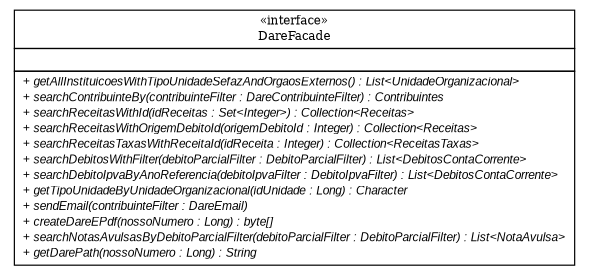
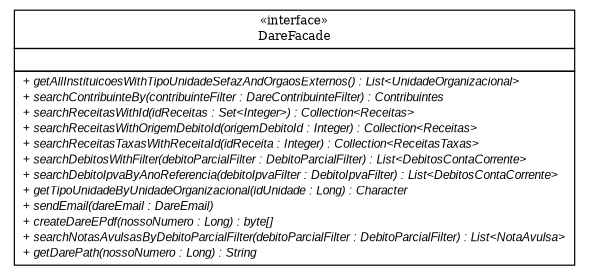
  digraph {
    nodesep=0.25
    ranksep=0.5
    fontname="DejaVu Serif"
-   n1 [fontcolor=black fontname="DejaVu Serif" fontsize=10.0 label=<<table title="br.gov.to.sefaz.arr.dare.facade.DareFacade" border="0" cellborder="1" cellspacing="0" cellpadding="2" port="p" href="./DareFacade.html"> 		<tr><td><table border="0" cellspacing="0" cellpadding="1"> <tr><td align="center" balign="center"> &#171;interface&#187; </td></tr> <tr><td align="center" balign="center"> DareFacade </td></tr> 		</table></td></tr> 		<tr><td><table border="0" cellspacing="0" cellpadding="1"> <tr><td align="left" balign="left">  </td></tr> 		</table></td></tr> 		<tr><td><table border="0" cellspacing="0" cellpadding="1"> <tr><td align="left" balign="left"><font face="arial italic" point-size="10.0"> + getAllInstituicoesWithTipoUnidadeSefazAndOrgaosExternos() : List&lt;UnidadeOrganizacional&gt; </font></td></tr> <tr><td align="left" balign="left"><font face="arial italic" point-size="10.0"> + searchContribuinteBy(contribuinteFilter : DareContribuinteFilter) : Contribuintes </font></td></tr> <tr><td align="left" balign="left"><font face="arial italic" point-size="10.0"> + searchReceitasWithId(idReceitas : Set&lt;Integer&gt;) : Collection&lt;Receitas&gt; </font></td></tr> <tr><td align="left" balign="left"><font face="arial italic" point-size="10.0"> + searchReceitasWithOrigemDebitoId(origemDebitoId : Integer) : Collection&lt;Receitas&gt; </font></td></tr> <tr><td align="left" balign="left"><font face="arial italic" point-size="10.0"> + searchReceitasTaxasWithReceitaId(idReceita : Integer) : Collection&lt;ReceitasTaxas&gt; </font></td></tr> <tr><td align="left" balign="left"><font face="arial italic" point-size="10.0"> + searchDebitosWithFilter(debitoParcialFilter : DebitoParcialFilter) : List&lt;DebitosContaCorrente&gt; </font></td></tr> <tr><td align="left" balign="left"><font face="arial italic" point-size="10.0"> + searchDebitoIpvaByAnoReferencia(debitoIpvaFilter : DebitoIpvaFilter) : List&lt;DebitosContaCorrente&gt; </font></td></tr> <tr><td align="left" balign="left"><font face="arial italic" point-size="10.0"> + getTipoUnidadeByUnidadeOrganizacional(idUnidade : Long) : Character </font></td></tr> <tr><td align="left" balign="left"><font face="arial italic" point-size="10.0"> + sendEmail(contribuinteFilter : DareEmail) </font></td></tr> <tr><td align="left" balign="left"><font face="arial italic" point-size="10.0"> + createDareEPdf(nossoNumero : Long) : byte[] </font></td></tr> <tr><td align="left" balign="left"><font face="arial italic" point-size="10.0"> + searchNotasAvulsasByDebitoParcialFilter(debitoParcialFilter : DebitoParcialFilter) : List&lt;NotaAvulsa&gt; </font></td></tr> <tr><td align="left" balign="left"><font face="arial italic" point-size="10.0"> + getDarePath(nossoNumero : Long) : String </font></td></tr> 		</table></td></tr> 		</table>> shape=plaintext]
+   n1 [fontcolor=black fontname="DejaVu Serif" fontsize=10.0 label=<<table title="br.gov.to.sefaz.arr.dare.facade.DareFacade" border="0" cellborder="1" cellspacing="0" cellpadding="2" port="p" href="./DareFacade.html"> 		<tr><td><table border="0" cellspacing="0" cellpadding="1"> <tr><td align="center" balign="center"> &#171;interface&#187; </td></tr> <tr><td align="center" balign="center"> DareFacade </td></tr> 		</table></td></tr> 		<tr><td><table border="0" cellspacing="0" cellpadding="1"> <tr><td align="left" balign="left">  </td></tr> 		</table></td></tr> 		<tr><td><table border="0" cellspacing="0" cellpadding="1"> <tr><td align="left" balign="left"><font face="arial italic" point-size="10.0"> + getAllInstituicoesWithTipoUnidadeSefazAndOrgaosExternos() : List&lt;UnidadeOrganizacional&gt; </font></td></tr> <tr><td align="left" balign="left"><font face="arial italic" point-size="10.0"> + searchContribuinteBy(contribuinteFilter : DareContribuinteFilter) : Contribuintes </font></td></tr> <tr><td align="left" balign="left"><font face="arial italic" point-size="10.0"> + searchReceitasWithId(idReceitas : Set&lt;Integer&gt;) : Collection&lt;Receitas&gt; </font></td></tr> <tr><td align="left" balign="left"><font face="arial italic" point-size="10.0"> + searchReceitasWithOrigemDebitoId(origemDebitoId : Integer) : Collection&lt;Receitas&gt; </font></td></tr> <tr><td align="left" balign="left"><font face="arial italic" point-size="10.0"> + searchReceitasTaxasWithReceitaId(idReceita : Integer) : Collection&lt;ReceitasTaxas&gt; </font></td></tr> <tr><td align="left" balign="left"><font face="arial italic" point-size="10.0"> + searchDebitosWithFilter(debitoParcialFilter : DebitoParcialFilter) : List&lt;DebitosContaCorrente&gt; </font></td></tr> <tr><td align="left" balign="left"><font face="arial italic" point-size="10.0"> + searchDebitoIpvaByAnoReferencia(debitoIpvaFilter : DebitoIpvaFilter) : List&lt;DebitosContaCorrente&gt; </font></td></tr> <tr><td align="left" balign="left"><font face="arial italic" point-size="10.0"> + getTipoUnidadeByUnidadeOrganizacional(idUnidade : Long) : Character </font></td></tr> <tr><td align="left" balign="left"><font face="arial italic" point-size="10.0"> + sendEmail(dareEmail : DareEmail) </font></td></tr> <tr><td align="left" balign="left"><font face="arial italic" point-size="10.0"> + createDareEPdf(nossoNumero : Long) : byte[] </font></td></tr> <tr><td align="left" balign="left"><font face="arial italic" point-size="10.0"> + searchNotasAvulsasByDebitoParcialFilter(debitoParcialFilter : DebitoParcialFilter) : List&lt;NotaAvulsa&gt; </font></td></tr> <tr><td align="left" balign="left"><font face="arial italic" point-size="10.0"> + getDarePath(nossoNumero : Long) : String </font></td></tr> 		</table></td></tr> 		</table>> shape=plaintext]
  }
